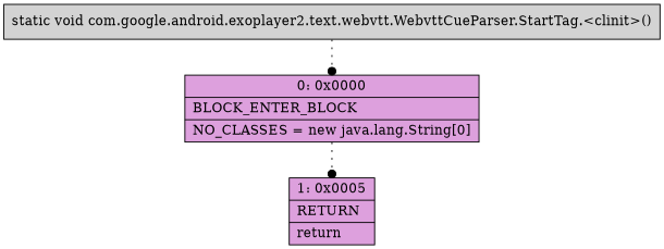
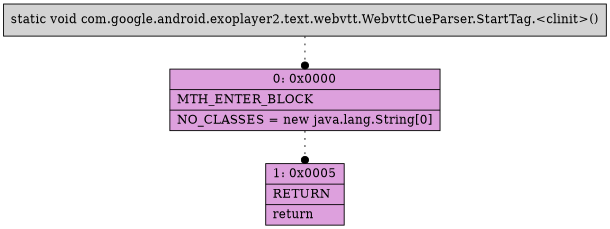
  digraph {
    node [shape=record style=filled fillcolor=plum]
    edge [style=dotted arrowhead=dot]
-   n1 [label="{0\:\ 0x0000|BLOCK_ENTER_BLOCK\l|NO_CLASSES = new java.lang.String[0]\l}"]
+   n1 [label="{0\:\ 0x0000|MTH_ENTER_BLOCK\l|NO_CLASSES = new java.lang.String[0]\l}"]
    n2 [label="{1\:\ 0x0005|RETURN\l|return\l}"]
    n3 [label="{static void com.google.android.exoplayer2.text.webvtt.WebvttCueParser.StartTag.\<clinit\>() }" fillcolor=lightgrey]
    n1 -> n2
    n3 -> n1
  }
